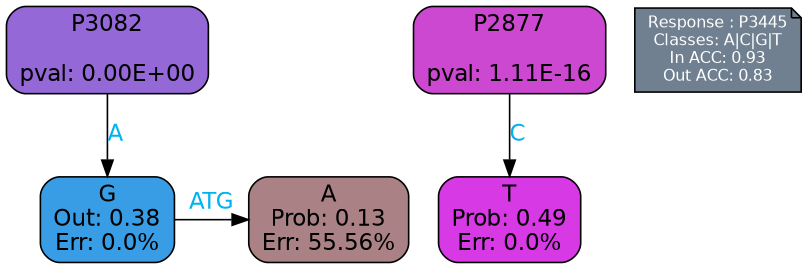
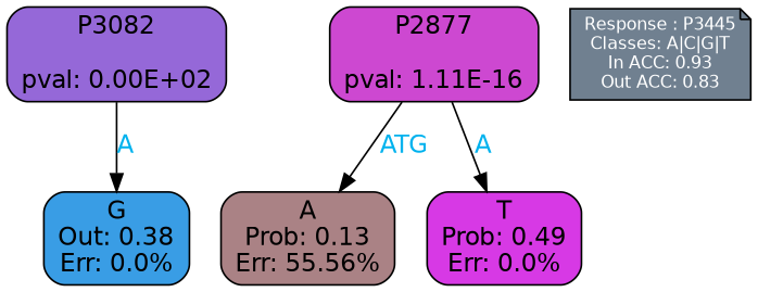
  digraph {
    ranksep=equally
    splines=polylines
    node [color=black fontname=helvetica shape=box style="filled, rounded"]
    edge [fontcolor=deepskyblue2 fontname=helvetica]
    n1 [fillcolor="#399de5" label="G\nOut: 0.38\nErr: 0.0%"]
    n2 [fillcolor="#aa8285" label="A\nProb: 0.13\nErr: 55.56%"]
    n3 [fillcolor="#d739e5" label="T\nProb: 0.49\nErr: 0.0%"]
    n4 [align=left fillcolor=slategray fontcolor=white fontsize=10 label="Response : P3445\nClasses: A|C|G|T\nIn ACC: 0.93\nOut ACC: 0.83\n" shape=note style=filled]
-   n5 [fillcolor="#9568d8" label="P3082\n\npval: 0.00E+00"]
+   n5 [fillcolor="#9568d8" label="P3082\n\npval: 0.00E+02"]
    n6 [fillcolor="#cd48d1" label="P2877\n\npval: 1.11E-16"]
    subgraph sub_1 {
      rank=same
      n1
      n2
      n3
    }
    subgraph sub_2 {
      rank=same
      n4
      n5
    }
    n5 -> n1 [label=A]
-   n1 -> n2 [label=ATG]
-   n6 -> n3 [label=C]
+   n6 -> n2 [label=ATG]
+   n6 -> n3 [label=A]
  }
